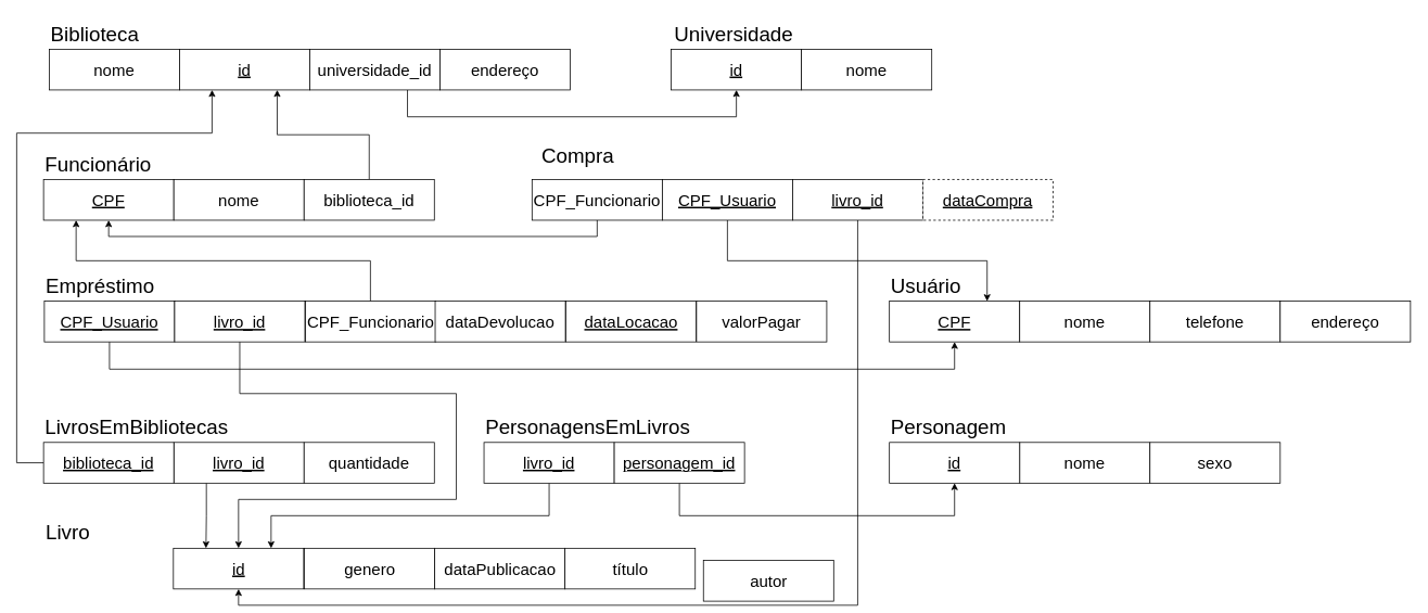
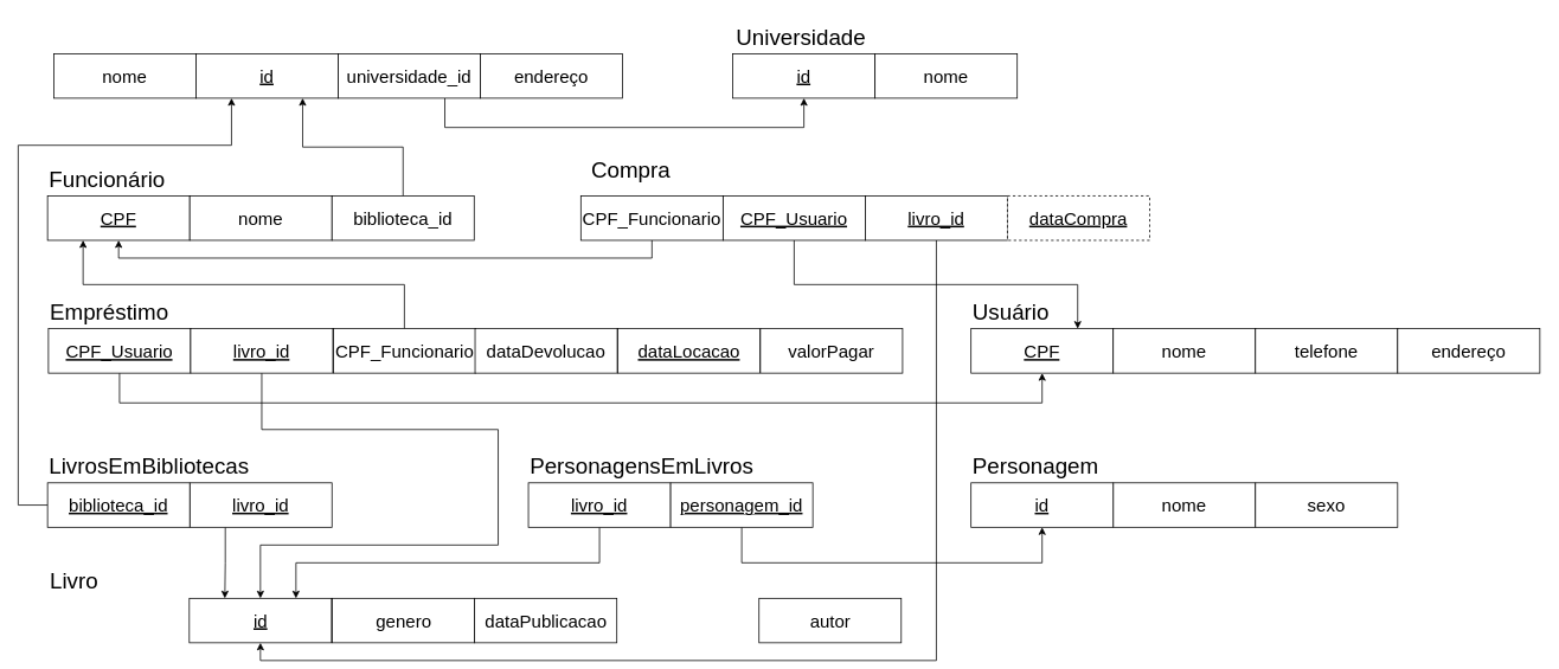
  <mxCell id="0" />
  <mxCell id="1" parent="0" />
  <mxCell id="2" value="Empréstimo" style="text;html=1;align=left;verticalAlign=middle;resizable=0;points=[];autosize=1;strokeColor=none;fillColor=none;fontSize=25;" parent="1" vertex="1"><mxGeometry x="54" y="329.5" width="160" height="40" as="geometry" /></mxCell>
  <mxCell id="3" value="Compra" style="text;html=1;align=left;verticalAlign=middle;resizable=0;points=[];autosize=1;strokeColor=none;fillColor=none;fontSize=25;" parent="1" vertex="1"><mxGeometry x="663" y="170" width="110" height="40" as="geometry" /></mxCell>
  <mxCell id="4" value="Usuário" style="text;html=1;align=left;verticalAlign=middle;resizable=0;points=[];autosize=1;strokeColor=none;fillColor=none;fontSize=25;" parent="1" vertex="1"><mxGeometry x="1092" y="329.5" width="110" height="40" as="geometry" /></mxCell>
  <mxCell id="5" value="Livro" style="text;html=1;align=left;verticalAlign=middle;resizable=0;points=[];autosize=1;strokeColor=none;fillColor=none;fontSize=25;" parent="1" vertex="1"><mxGeometry x="54" y="633" width="80" height="40" as="geometry" /></mxCell>
- <mxCell id="6" value="Biblioteca" style="text;html=1;align=left;verticalAlign=middle;resizable=0;points=[];autosize=1;strokeColor=none;fillColor=none;fontSize=25;" parent="1" vertex="1"><mxGeometry x="60" y="20" width="130" height="40" as="geometry" /></mxCell>
  <mxCell id="7" value="Universidade" style="text;html=1;align=left;verticalAlign=middle;resizable=0;points=[];autosize=1;strokeColor=none;fillColor=none;fontSize=25;" parent="1" vertex="1"><mxGeometry x="826" y="20" width="170" height="40" as="geometry" /></mxCell>
  <mxCell id="8" style="edgeStyle=orthogonalEdgeStyle;rounded=0;orthogonalLoop=1;jettySize=auto;html=1;exitX=0.5;exitY=0;exitDx=0;exitDy=0;entryX=0.25;entryY=1;entryDx=0;entryDy=0;" parent="1" source="9" target="41" edge="1"><mxGeometry relative="1" as="geometry" /></mxCell>
  <mxCell id="9" value="CPF_Funcionario" style="rounded=0;whiteSpace=wrap;html=1;fontSize=20;" parent="1" vertex="1"><mxGeometry x="374.5" y="369.5" width="160" height="50" as="geometry" /></mxCell>
  <mxCell id="10" style="edgeStyle=orthogonalEdgeStyle;rounded=0;orthogonalLoop=1;jettySize=auto;html=1;exitX=0.5;exitY=1;exitDx=0;exitDy=0;entryX=0.5;entryY=1;entryDx=0;entryDy=0;" parent="1" source="11" target="23" edge="1"><mxGeometry relative="1" as="geometry"><Array as="points"><mxPoint x="134" y="453" /><mxPoint x="1172" y="453" /></Array></mxGeometry></mxCell>
  <mxCell id="11" value="CPF_Usuario" style="rounded=0;whiteSpace=wrap;html=1;fontSize=20;fontStyle=4" parent="1" vertex="1"><mxGeometry x="54" y="369.5" width="160" height="50" as="geometry" /></mxCell>
  <mxCell id="12" style="edgeStyle=orthogonalEdgeStyle;rounded=0;orthogonalLoop=1;jettySize=auto;html=1;exitX=0.5;exitY=1;exitDx=0;exitDy=0;entryX=0.5;entryY=0;entryDx=0;entryDy=0;" parent="1" source="13" target="27" edge="1"><mxGeometry relative="1" as="geometry"><Array as="points"><mxPoint x="294" y="483" /><mxPoint x="560" y="483" /><mxPoint x="560" y="613" /><mxPoint x="293" y="613" /></Array></mxGeometry></mxCell>
  <mxCell id="13" value="livro_id" style="rounded=0;whiteSpace=wrap;html=1;fontSize=20;fontStyle=4" parent="1" vertex="1"><mxGeometry x="214" y="369.5" width="160" height="50" as="geometry" /></mxCell>
  <mxCell id="14" value="dataLocacao" style="rounded=0;whiteSpace=wrap;html=1;fontSize=20;fontStyle=4" parent="1" vertex="1"><mxGeometry x="694.5" y="369.5" width="160" height="50" as="geometry" /></mxCell>
  <mxCell id="15" value="dataDevolucao" style="rounded=0;whiteSpace=wrap;html=1;fontSize=20;" parent="1" vertex="1"><mxGeometry x="534" y="369.5" width="160" height="50" as="geometry" /></mxCell>
  <mxCell id="16" value="valorPagar" style="rounded=0;whiteSpace=wrap;html=1;fontSize=20;" parent="1" vertex="1"><mxGeometry x="855" y="369.5" width="160" height="50" as="geometry" /></mxCell>
  <mxCell id="17" value="CPF_Funcionario" style="rounded=0;whiteSpace=wrap;html=1;fontSize=20;" parent="1" vertex="1"><mxGeometry x="653" y="220" width="160" height="50" as="geometry" /></mxCell>
  <mxCell id="18" style="edgeStyle=orthogonalEdgeStyle;rounded=0;orthogonalLoop=1;jettySize=auto;html=1;exitX=0.5;exitY=1;exitDx=0;exitDy=0;entryX=0.5;entryY=1;entryDx=0;entryDy=0;" parent="1" source="17" target="41" edge="1"><mxGeometry relative="1" as="geometry" /></mxCell>
  <mxCell id="19" style="edgeStyle=orthogonalEdgeStyle;rounded=0;orthogonalLoop=1;jettySize=auto;html=1;exitX=0.5;exitY=1;exitDx=0;exitDy=0;entryX=0.75;entryY=0;entryDx=0;entryDy=0;" parent="1" source="20" target="23" edge="1"><mxGeometry relative="1" as="geometry" /></mxCell>
  <mxCell id="20" value="CPF_Usuario" style="rounded=0;whiteSpace=wrap;html=1;fontSize=20;fontStyle=4" parent="1" vertex="1"><mxGeometry x="813" y="220" width="160" height="50" as="geometry" /></mxCell>
  <mxCell id="21" style="edgeStyle=orthogonalEdgeStyle;rounded=0;orthogonalLoop=1;jettySize=auto;html=1;exitX=0.5;exitY=1;exitDx=0;exitDy=0;entryX=0.5;entryY=1;entryDx=0;entryDy=0;" parent="1" source="22" target="27" edge="1"><mxGeometry relative="1" as="geometry" /></mxCell>
  <mxCell id="22" value="livro_id" style="rounded=0;whiteSpace=wrap;html=1;fontSize=20;fontStyle=4" parent="1" vertex="1"><mxGeometry x="973" y="220" width="160" height="50" as="geometry" /></mxCell>
  <mxCell id="23" value="CPF" style="rounded=0;whiteSpace=wrap;html=1;fontSize=20;fontStyle=4" parent="1" vertex="1"><mxGeometry x="1092" y="369.5" width="160" height="50" as="geometry" /></mxCell>
  <mxCell id="24" value="nome" style="rounded=0;whiteSpace=wrap;html=1;fontSize=20;fontStyle=0" parent="1" vertex="1"><mxGeometry x="1252" y="369.5" width="160" height="50" as="geometry" /></mxCell>
  <mxCell id="25" value="telefone" style="rounded=0;whiteSpace=wrap;html=1;fontSize=20;fontStyle=0" parent="1" vertex="1"><mxGeometry x="1412" y="369.5" width="160" height="50" as="geometry" /></mxCell>
  <mxCell id="26" value="endereço" style="rounded=0;whiteSpace=wrap;html=1;fontSize=20;fontStyle=0" parent="1" vertex="1"><mxGeometry x="1572" y="369.5" width="160" height="50" as="geometry" /></mxCell>
  <mxCell id="27" value="id" style="rounded=0;whiteSpace=wrap;html=1;fontSize=20;fontStyle=4" parent="1" vertex="1"><mxGeometry x="212.5" y="673" width="160" height="50" as="geometry" /></mxCell>
  <mxCell id="28" value="genero" style="rounded=0;whiteSpace=wrap;html=1;fontSize=20;fontStyle=0" parent="1" vertex="1"><mxGeometry x="373.5" y="673" width="160" height="50" as="geometry" /></mxCell>
  <mxCell id="29" value="dataPublicacao" style="rounded=0;whiteSpace=wrap;html=1;fontSize=20;" parent="1" vertex="1"><mxGeometry x="533.5" y="673" width="160" height="50" as="geometry" /></mxCell>
  <mxCell id="30" value="nome" style="rounded=0;whiteSpace=wrap;html=1;fontSize=20;fontStyle=0" parent="1" vertex="1"><mxGeometry x="60" y="60" width="160" height="50" as="geometry" /></mxCell>
  <mxCell id="31" value="id" style="rounded=0;whiteSpace=wrap;html=1;fontSize=20;fontStyle=4" parent="1" vertex="1"><mxGeometry x="220" y="60" width="160" height="50" as="geometry" /></mxCell>
  <mxCell id="32" style="edgeStyle=orthogonalEdgeStyle;rounded=0;orthogonalLoop=1;jettySize=auto;html=1;exitX=0.75;exitY=1;exitDx=0;exitDy=0;entryX=0.5;entryY=1;entryDx=0;entryDy=0;" parent="1" source="33" target="35" edge="1"><mxGeometry relative="1" as="geometry"><Array as="points"><mxPoint x="500" y="143" /><mxPoint x="904" y="143" /></Array></mxGeometry></mxCell>
  <mxCell id="33" value="universidade_id" style="rounded=0;whiteSpace=wrap;html=1;fontSize=20;fontStyle=0" parent="1" vertex="1"><mxGeometry x="380" y="60" width="160" height="50" as="geometry" /></mxCell>
  <mxCell id="34" value="endereço" style="rounded=0;whiteSpace=wrap;html=1;fontSize=20;fontStyle=0" parent="1" vertex="1"><mxGeometry x="540" y="60" width="160" height="50" as="geometry" /></mxCell>
  <mxCell id="35" value="id" style="rounded=0;whiteSpace=wrap;html=1;fontSize=20;fontStyle=4" parent="1" vertex="1"><mxGeometry x="824" y="60" width="160" height="50" as="geometry" /></mxCell>
  <mxCell id="36" value="nome" style="rounded=0;whiteSpace=wrap;html=1;fontSize=20;fontStyle=0" parent="1" vertex="1"><mxGeometry x="984" y="60" width="160" height="50" as="geometry" /></mxCell>
  <mxCell id="37" value="Personagem" style="text;html=1;align=left;verticalAlign=middle;resizable=0;points=[];autosize=1;strokeColor=none;fillColor=none;fontSize=25;" parent="1" vertex="1"><mxGeometry x="1092" y="503" width="170" height="40" as="geometry" /></mxCell>
  <mxCell id="38" value="nome" style="rounded=0;whiteSpace=wrap;html=1;fontSize=20;fontStyle=0" parent="1" vertex="1"><mxGeometry x="1252" y="543" width="160" height="50" as="geometry" /></mxCell>
  <mxCell id="39" value="id" style="rounded=0;whiteSpace=wrap;html=1;fontSize=20;fontStyle=4" parent="1" vertex="1"><mxGeometry x="1092" y="543" width="160" height="50" as="geometry" /></mxCell>
  <mxCell id="40" value="Funcionário" style="text;html=1;align=left;verticalAlign=middle;resizable=0;points=[];autosize=1;strokeColor=none;fillColor=none;fontSize=25;" parent="1" vertex="1"><mxGeometry x="53" y="180" width="150" height="40" as="geometry" /></mxCell>
  <mxCell id="41" value="CPF" style="rounded=0;whiteSpace=wrap;html=1;fontSize=20;fontStyle=4" parent="1" vertex="1"><mxGeometry x="53" y="220" width="160" height="50" as="geometry" /></mxCell>
  <mxCell id="42" value="nome" style="rounded=0;whiteSpace=wrap;html=1;fontSize=20;fontStyle=0" parent="1" vertex="1"><mxGeometry x="213" y="220" width="160" height="50" as="geometry" /></mxCell>
  <mxCell id="43" style="edgeStyle=orthogonalEdgeStyle;rounded=0;orthogonalLoop=1;jettySize=auto;html=1;exitX=0.5;exitY=0;exitDx=0;exitDy=0;entryX=0.75;entryY=1;entryDx=0;entryDy=0;" parent="1" source="44" target="31" edge="1"><mxGeometry relative="1" as="geometry" /></mxCell>
  <mxCell id="44" value="biblioteca_id" style="rounded=0;whiteSpace=wrap;html=1;fontSize=20;fontStyle=0" parent="1" vertex="1"><mxGeometry x="373" y="220" width="160" height="50" as="geometry" /></mxCell>
  <mxCell id="45" value="PersonagensEmLivros" style="text;html=1;align=left;verticalAlign=middle;resizable=0;points=[];autosize=1;strokeColor=none;fillColor=none;fontSize=25;" parent="1" vertex="1"><mxGeometry x="594" y="503" width="280" height="40" as="geometry" /></mxCell>
  <mxCell id="46" style="edgeStyle=orthogonalEdgeStyle;rounded=0;orthogonalLoop=1;jettySize=auto;html=1;exitX=0.5;exitY=1;exitDx=0;exitDy=0;entryX=0.75;entryY=0;entryDx=0;entryDy=0;" parent="1" source="47" target="27" edge="1"><mxGeometry relative="1" as="geometry" /></mxCell>
  <mxCell id="47" value="livro_id" style="rounded=0;whiteSpace=wrap;html=1;fontSize=20;fontStyle=4" parent="1" vertex="1"><mxGeometry x="594" y="543" width="160" height="50" as="geometry" /></mxCell>
  <mxCell id="48" style="edgeStyle=orthogonalEdgeStyle;rounded=0;orthogonalLoop=1;jettySize=auto;html=1;exitX=0.5;exitY=1;exitDx=0;exitDy=0;entryX=0.5;entryY=1;entryDx=0;entryDy=0;" parent="1" source="49" target="39" edge="1"><mxGeometry relative="1" as="geometry"><Array as="points"><mxPoint x="834" y="633" /><mxPoint x="1172" y="633" /></Array></mxGeometry></mxCell>
  <mxCell id="49" value="personagem_id" style="rounded=0;whiteSpace=wrap;html=1;fontSize=20;fontStyle=4" parent="1" vertex="1"><mxGeometry x="754" y="543" width="160" height="50" as="geometry" /></mxCell>
  <mxCell id="50" value="sexo" style="rounded=0;whiteSpace=wrap;html=1;fontSize=20;fontStyle=0" parent="1" vertex="1"><mxGeometry x="1412" y="543" width="160" height="50" as="geometry" /></mxCell>
  <mxCell id="51" value="LivrosEmBibliotecas" style="text;html=1;align=left;verticalAlign=middle;resizable=0;points=[];autosize=1;strokeColor=none;fillColor=none;fontSize=25;" parent="1" vertex="1"><mxGeometry x="53" y="503" width="250" height="40" as="geometry" /></mxCell>
  <mxCell id="52" style="edgeStyle=orthogonalEdgeStyle;rounded=0;orthogonalLoop=1;jettySize=auto;html=1;exitX=0.25;exitY=1;exitDx=0;exitDy=0;entryX=0.25;entryY=0;entryDx=0;entryDy=0;" parent="1" source="53" target="27" edge="1"><mxGeometry relative="1" as="geometry" /></mxCell>
  <mxCell id="53" value="livro_id" style="rounded=0;whiteSpace=wrap;html=1;fontSize=20;fontStyle=4" parent="1" vertex="1"><mxGeometry x="213" y="543" width="160" height="50" as="geometry" /></mxCell>
  <mxCell id="54" style="edgeStyle=orthogonalEdgeStyle;rounded=0;orthogonalLoop=1;jettySize=auto;html=1;exitX=0;exitY=0.5;exitDx=0;exitDy=0;entryX=0.25;entryY=1;entryDx=0;entryDy=0;" parent="1" source="55" target="31" edge="1"><mxGeometry relative="1" as="geometry"><Array as="points"><mxPoint x="20" y="568" /><mxPoint x="20" y="163" /><mxPoint x="260" y="163" /></Array></mxGeometry></mxCell>
  <mxCell id="55" value="biblioteca_id" style="rounded=0;whiteSpace=wrap;html=1;fontSize=20;fontStyle=4" parent="1" vertex="1"><mxGeometry x="53" y="543" width="160" height="50" as="geometry" /></mxCell>
- <mxCell id="56" value="quantidade" style="rounded=0;whiteSpace=wrap;html=1;fontSize=20;" parent="1" vertex="1"><mxGeometry x="373" y="543" width="160" height="50" as="geometry" /></mxCell>
  <mxCell id="57" value="dataCompra" style="rounded=0;whiteSpace=wrap;html=1;fontSize=20;fontStyle=4;dashed=1;" parent="1" vertex="1"><mxGeometry x="1133" y="220" width="160" height="50" as="geometry" /></mxCell>
- <mxCell id="58" value="título" style="rounded=0;whiteSpace=wrap;html=1;fontSize=20;fontStyle=0" vertex="1" parent="1"><mxGeometry x="693.5" y="673" width="160" height="50" as="geometry" /></mxCell>
- <mxCell id="59" value="autor" style="rounded=0;whiteSpace=wrap;html=1;fontSize=20;" vertex="1" parent="1"><mxGeometry x="863.5" y="688" width="160" height="50" as="geometry" /></mxCell>
+ <mxCell id="59" value="autor" style="rounded=0;whiteSpace=wrap;html=1;fontSize=20;" vertex="1" parent="1"><mxGeometry x="853.5" y="673" width="160" height="50" as="geometry" /></mxCell>
